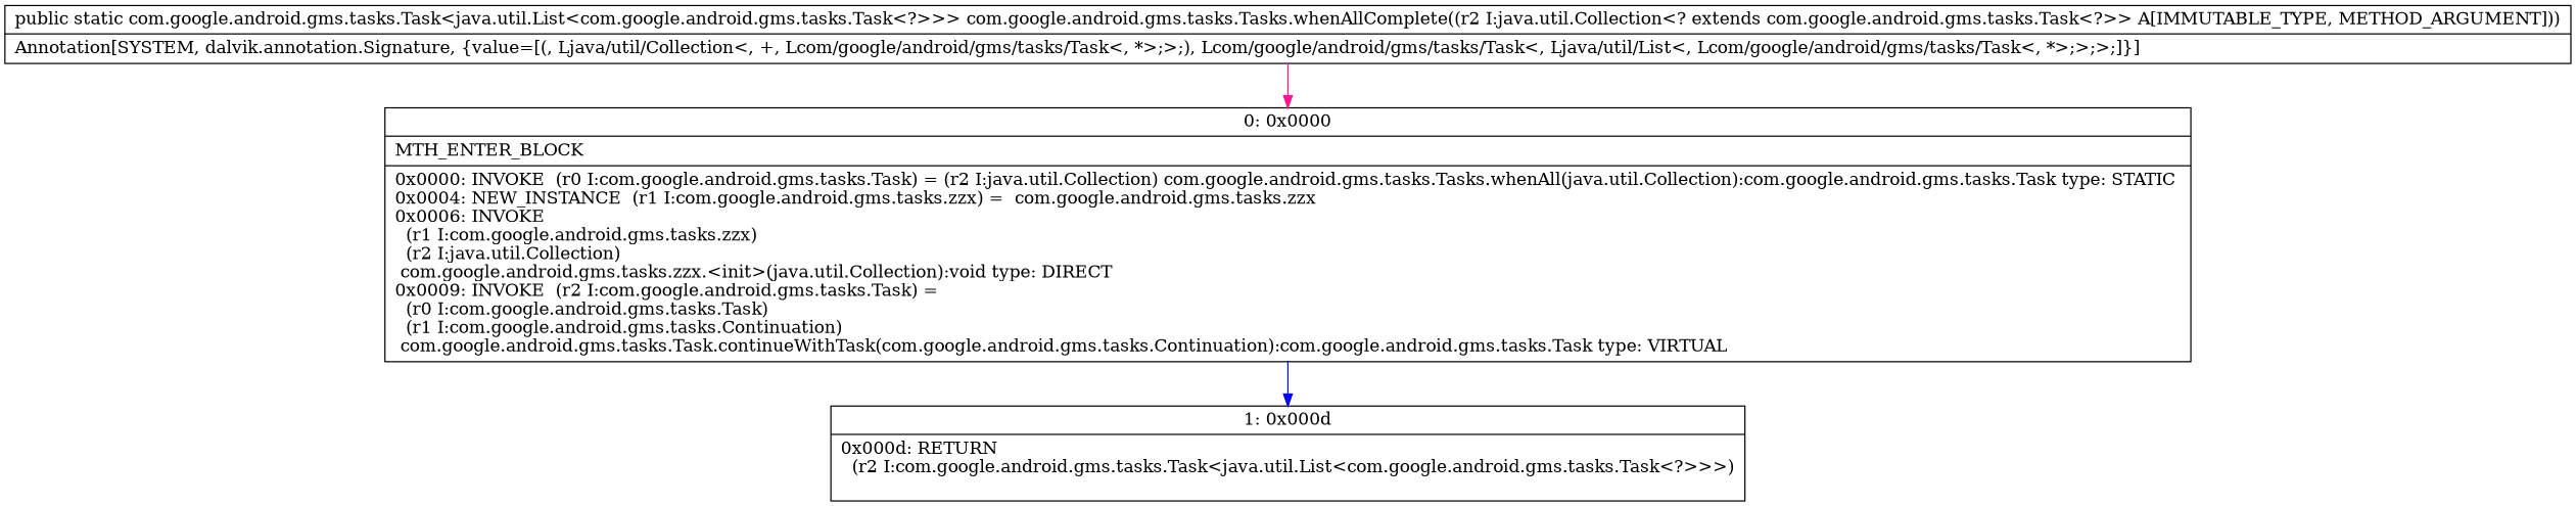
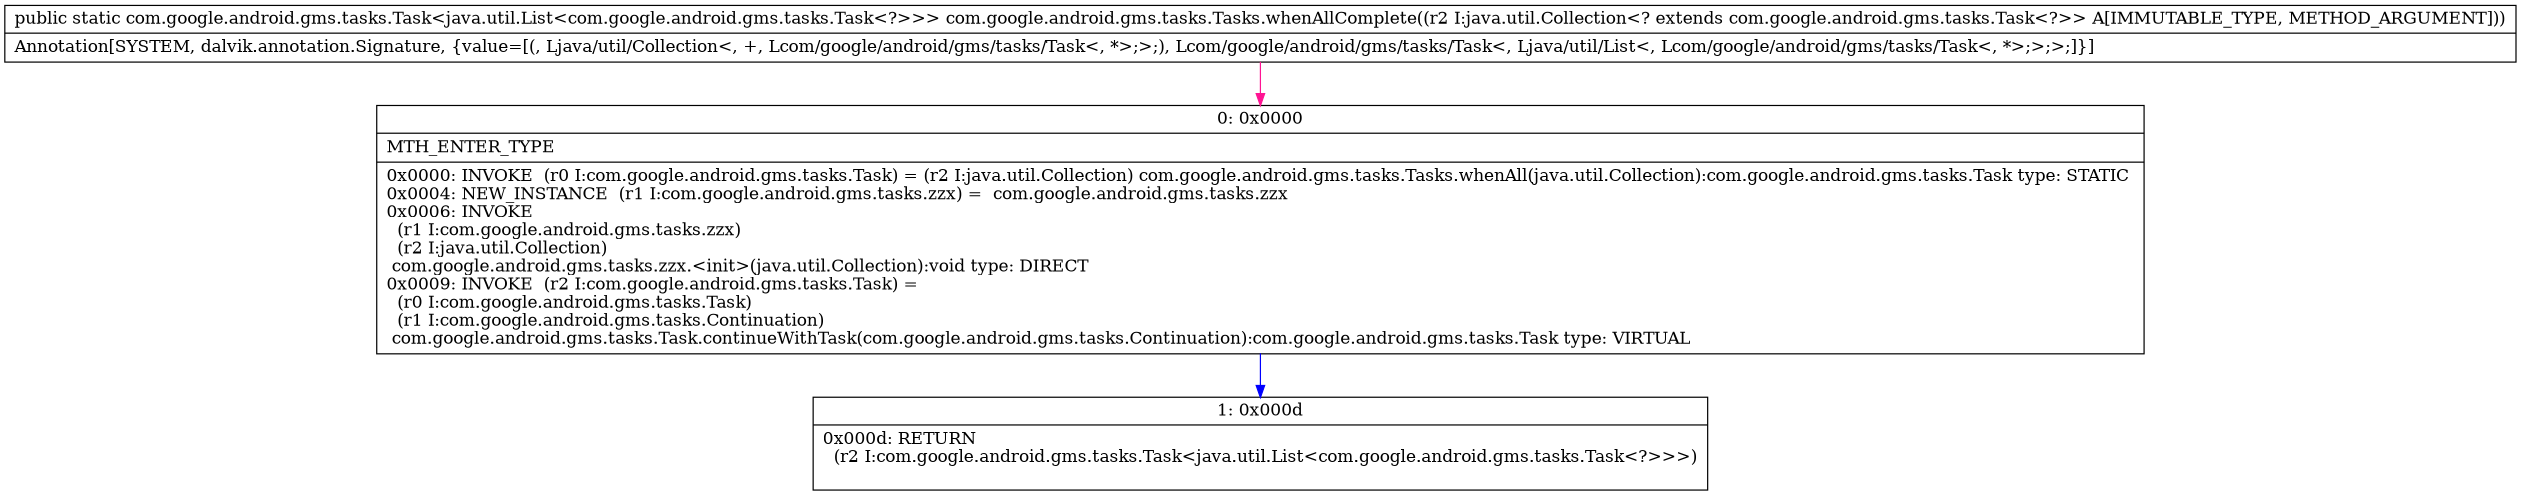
  digraph {
    node [shape=record]
-   n1 [label="{0\:\ 0x0000|MTH_ENTER_BLOCK\l|0x0000: INVOKE  (r0 I:com.google.android.gms.tasks.Task) = (r2 I:java.util.Collection) com.google.android.gms.tasks.Tasks.whenAll(java.util.Collection):com.google.android.gms.tasks.Task type: STATIC \l0x0004: NEW_INSTANCE  (r1 I:com.google.android.gms.tasks.zzx) =  com.google.android.gms.tasks.zzx \l0x0006: INVOKE  \l  (r1 I:com.google.android.gms.tasks.zzx)\l  (r2 I:java.util.Collection)\l com.google.android.gms.tasks.zzx.\<init\>(java.util.Collection):void type: DIRECT \l0x0009: INVOKE  (r2 I:com.google.android.gms.tasks.Task) = \l  (r0 I:com.google.android.gms.tasks.Task)\l  (r1 I:com.google.android.gms.tasks.Continuation)\l com.google.android.gms.tasks.Task.continueWithTask(com.google.android.gms.tasks.Continuation):com.google.android.gms.tasks.Task type: VIRTUAL \l}"]
+   n1 [label="{0\:\ 0x0000|MTH_ENTER_TYPE\l|0x0000: INVOKE  (r0 I:com.google.android.gms.tasks.Task) = (r2 I:java.util.Collection) com.google.android.gms.tasks.Tasks.whenAll(java.util.Collection):com.google.android.gms.tasks.Task type: STATIC \l0x0004: NEW_INSTANCE  (r1 I:com.google.android.gms.tasks.zzx) =  com.google.android.gms.tasks.zzx \l0x0006: INVOKE  \l  (r1 I:com.google.android.gms.tasks.zzx)\l  (r2 I:java.util.Collection)\l com.google.android.gms.tasks.zzx.\<init\>(java.util.Collection):void type: DIRECT \l0x0009: INVOKE  (r2 I:com.google.android.gms.tasks.Task) = \l  (r0 I:com.google.android.gms.tasks.Task)\l  (r1 I:com.google.android.gms.tasks.Continuation)\l com.google.android.gms.tasks.Task.continueWithTask(com.google.android.gms.tasks.Continuation):com.google.android.gms.tasks.Task type: VIRTUAL \l}"]
    n2 [label="{1\:\ 0x000d|0x000d: RETURN  \l  (r2 I:com.google.android.gms.tasks.Task\<java.util.List\<com.google.android.gms.tasks.Task\<?\>\>\>)\l \l}"]
    n3 [label="{public static com.google.android.gms.tasks.Task\<java.util.List\<com.google.android.gms.tasks.Task\<?\>\>\> com.google.android.gms.tasks.Tasks.whenAllComplete((r2 I:java.util.Collection\<? extends com.google.android.gms.tasks.Task\<?\>\> A[IMMUTABLE_TYPE, METHOD_ARGUMENT]))  | Annotation[SYSTEM, dalvik.annotation.Signature, \{value=[(, Ljava\/util\/Collection\<, +, Lcom\/google\/android\/gms\/tasks\/Task\<, *\>;\>;), Lcom\/google\/android\/gms\/tasks\/Task\<, Ljava\/util\/List\<, Lcom\/google\/android\/gms\/tasks\/Task\<, *\>;\>;\>;]\}]\l}"]
    n1 -> n2 [color=blue]
    n3 -> n1 [color=deeppink]
  }
